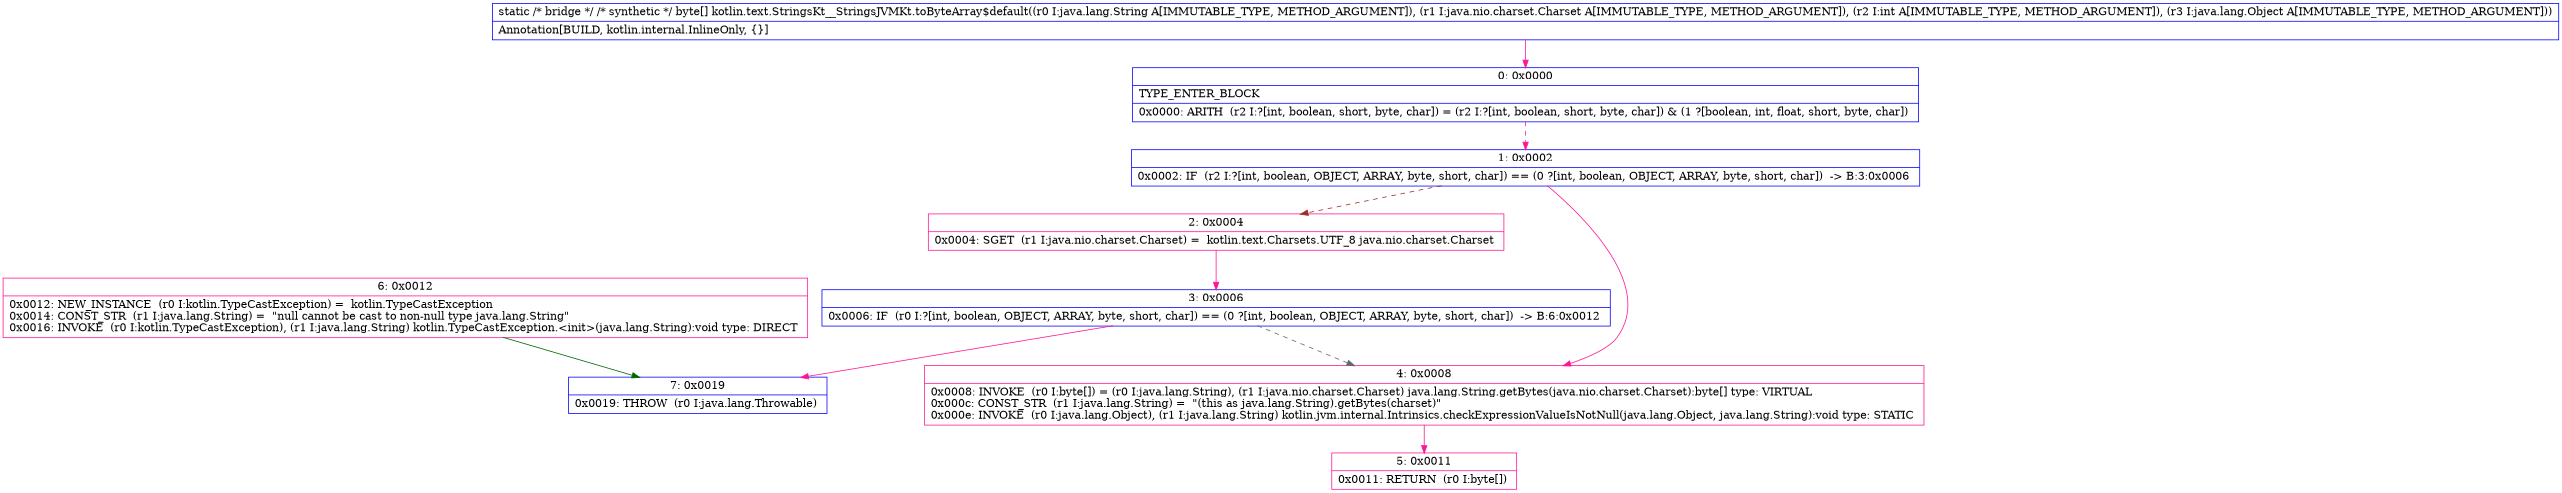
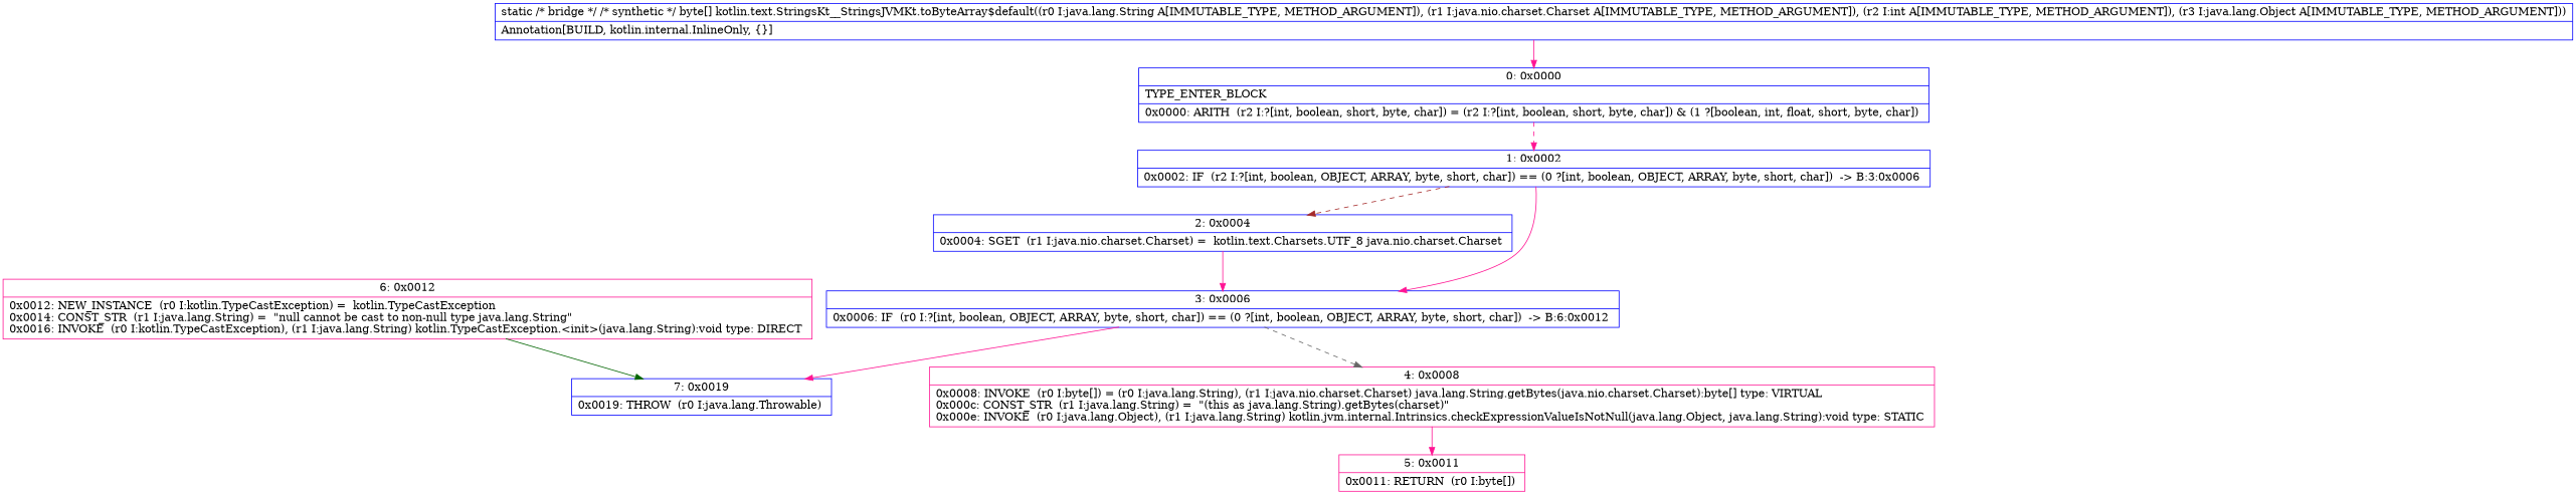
  digraph {
    node [color=blue shape=record]
    edge [color=deeppink]
    n1 [label="{0\:\ 0x0000|TYPE_ENTER_BLOCK\l|0x0000: ARITH  (r2 I:?[int, boolean, short, byte, char]) = (r2 I:?[int, boolean, short, byte, char]) & (1 ?[boolean, int, float, short, byte, char]) \l}"]
    n2 [label="{1\:\ 0x0002|0x0002: IF  (r2 I:?[int, boolean, OBJECT, ARRAY, byte, short, char]) == (0 ?[int, boolean, OBJECT, ARRAY, byte, short, char])  \-\> B:3:0x0006 \l}"]
-   n3 [color=deeppink label="{2\:\ 0x0004|0x0004: SGET  (r1 I:java.nio.charset.Charset) =  kotlin.text.Charsets.UTF_8 java.nio.charset.Charset \l}"]
+   n3 [label="{2\:\ 0x0004|0x0004: SGET  (r1 I:java.nio.charset.Charset) =  kotlin.text.Charsets.UTF_8 java.nio.charset.Charset \l}"]
    n4 [label="{3\:\ 0x0006|0x0006: IF  (r0 I:?[int, boolean, OBJECT, ARRAY, byte, short, char]) == (0 ?[int, boolean, OBJECT, ARRAY, byte, short, char])  \-\> B:6:0x0012 \l}"]
    n5 [color=deeppink label="{4\:\ 0x0008|0x0008: INVOKE  (r0 I:byte[]) = (r0 I:java.lang.String), (r1 I:java.nio.charset.Charset) java.lang.String.getBytes(java.nio.charset.Charset):byte[] type: VIRTUAL \l0x000c: CONST_STR  (r1 I:java.lang.String) =  \"(this as java.lang.String).getBytes(charset)\" \l0x000e: INVOKE  (r0 I:java.lang.Object), (r1 I:java.lang.String) kotlin.jvm.internal.Intrinsics.checkExpressionValueIsNotNull(java.lang.Object, java.lang.String):void type: STATIC \l}"]
    n6 [label="{7\:\ 0x0019|0x0019: THROW  (r0 I:java.lang.Throwable) \l}"]
    n7 [color=deeppink label="{5\:\ 0x0011|0x0011: RETURN  (r0 I:byte[]) \l}"]
    n8 [color=deeppink label="{6\:\ 0x0012|0x0012: NEW_INSTANCE  (r0 I:kotlin.TypeCastException) =  kotlin.TypeCastException \l0x0014: CONST_STR  (r1 I:java.lang.String) =  \"null cannot be cast to non\-null type java.lang.String\" \l0x0016: INVOKE  (r0 I:kotlin.TypeCastException), (r1 I:java.lang.String) kotlin.TypeCastException.\<init\>(java.lang.String):void type: DIRECT \l}"]
    n9 [label="{static \/* bridge *\/ \/* synthetic *\/ byte[] kotlin.text.StringsKt__StringsJVMKt.toByteArray$default((r0 I:java.lang.String A[IMMUTABLE_TYPE, METHOD_ARGUMENT]), (r1 I:java.nio.charset.Charset A[IMMUTABLE_TYPE, METHOD_ARGUMENT]), (r2 I:int A[IMMUTABLE_TYPE, METHOD_ARGUMENT]), (r3 I:java.lang.Object A[IMMUTABLE_TYPE, METHOD_ARGUMENT]))  | Annotation[BUILD, kotlin.internal.InlineOnly, \{\}]\l}"]
    n1 -> n2 [style=dashed]
    n2 -> n3 [color=brown style=dashed]
-   n2 -> n5
+   n2 -> n4
    n3 -> n4
    n4 -> n5 [color=gray40 style=dashed]
    n4 -> n6
    n5 -> n7
    n8 -> n6 [color=darkgreen]
    n9 -> n1
  }
